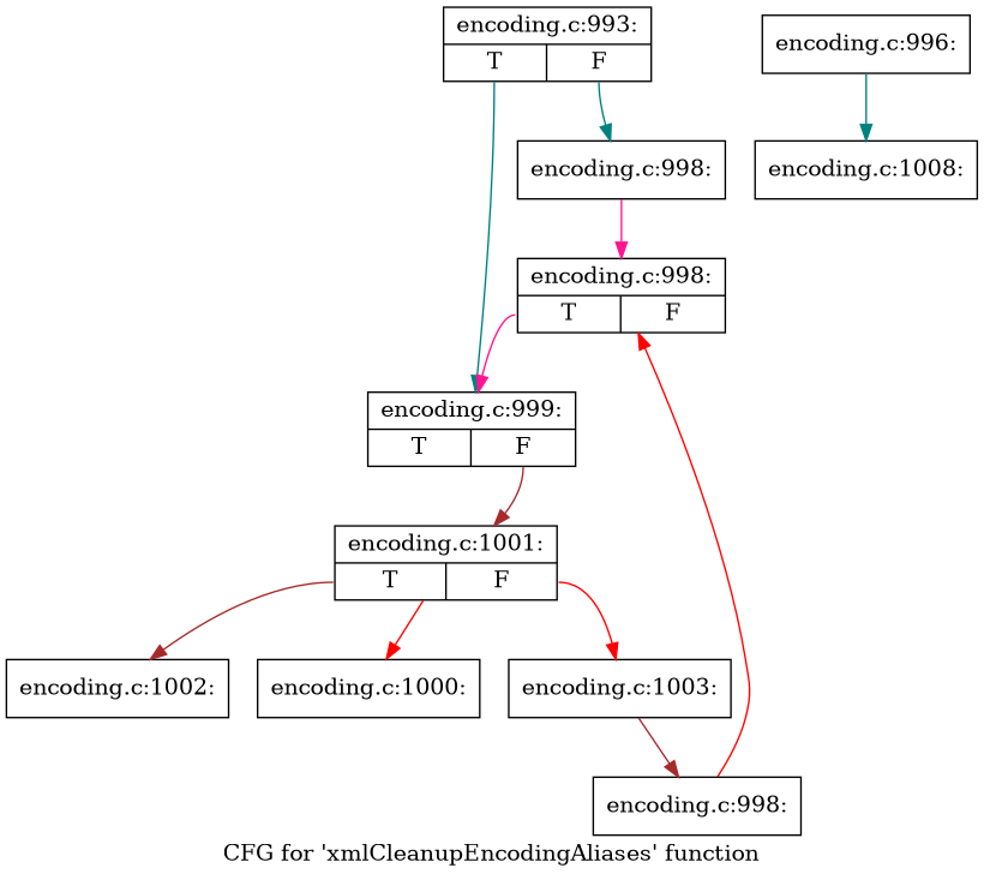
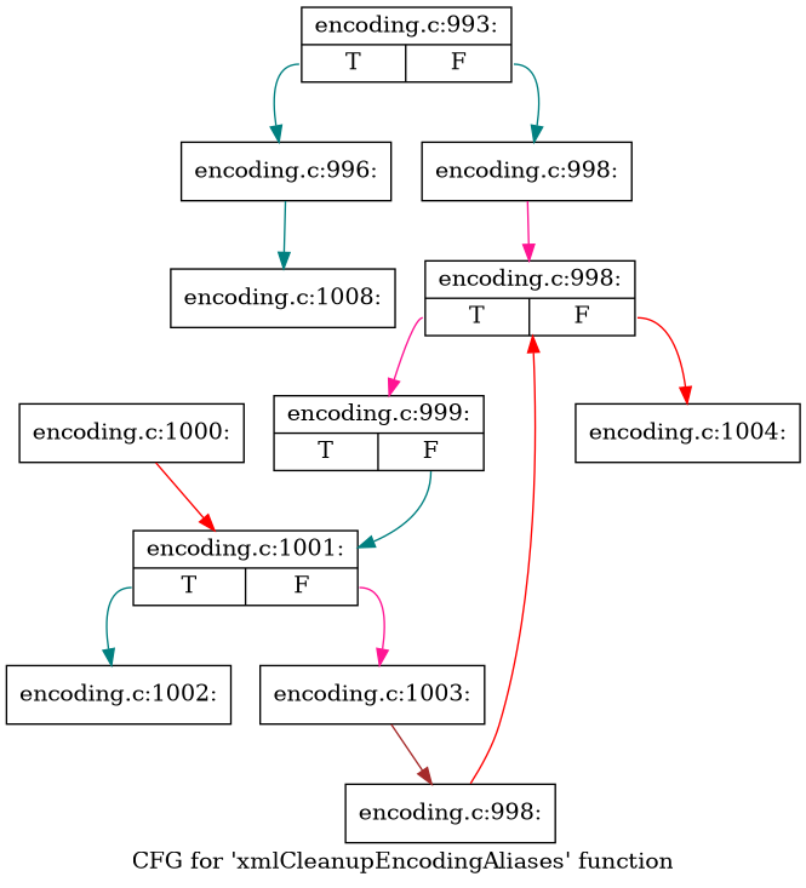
  digraph {
    label="CFG for 'xmlCleanupEncodingAliases' function"
    node [shape=record]
    edge [color=teal]
    n1 [label="{encoding.c:993:|{<s0>T|<s1>F}}"]
    n2 [label="{encoding.c:996:}"]
    n3 [label="{encoding.c:998:}"]
    n4 [label="{encoding.c:1008:}"]
    n5 [label="{encoding.c:998:|{<s0>T|<s1>F}}"]
    n6 [label="{encoding.c:999:|{<s0>T|<s1>F}}"]
+   n7 [label="{encoding.c:1004:}"]
    n8 [label="{encoding.c:1001:|{<s0>T|<s1>F}}"]
    n9 [label="{encoding.c:1000:}"]
    n10 [label="{encoding.c:1002:}"]
    n11 [label="{encoding.c:1003:}"]
    n12 [label="{encoding.c:998:}"]
-   n1 -> n6 [tailport=s0]
+   n1 -> n2 [tailport=s0]
    n1 -> n3 [tailport=s1]
    n2 -> n4
    n3 -> n5 [color=deeppink]
    n5 -> n6 [color=deeppink tailport=s0]
-   n6 -> n8 [color=brown tailport=s1]
-   n8 -> n10 [color=brown tailport=s0]
-   n8 -> n11 [color=red tailport=s1]
-   n8 -> n9 [color=red]
+   n5 -> n7 [color=red tailport=s1]
+   n6 -> n8 [tailport=s1]
+   n8 -> n10 [tailport=s0]
+   n8 -> n11 [color=deeppink tailport=s1]
+   n9 -> n8 [color=red]
    n11 -> n12 [color=brown]
    n12 -> n5 [color=red]
  }
